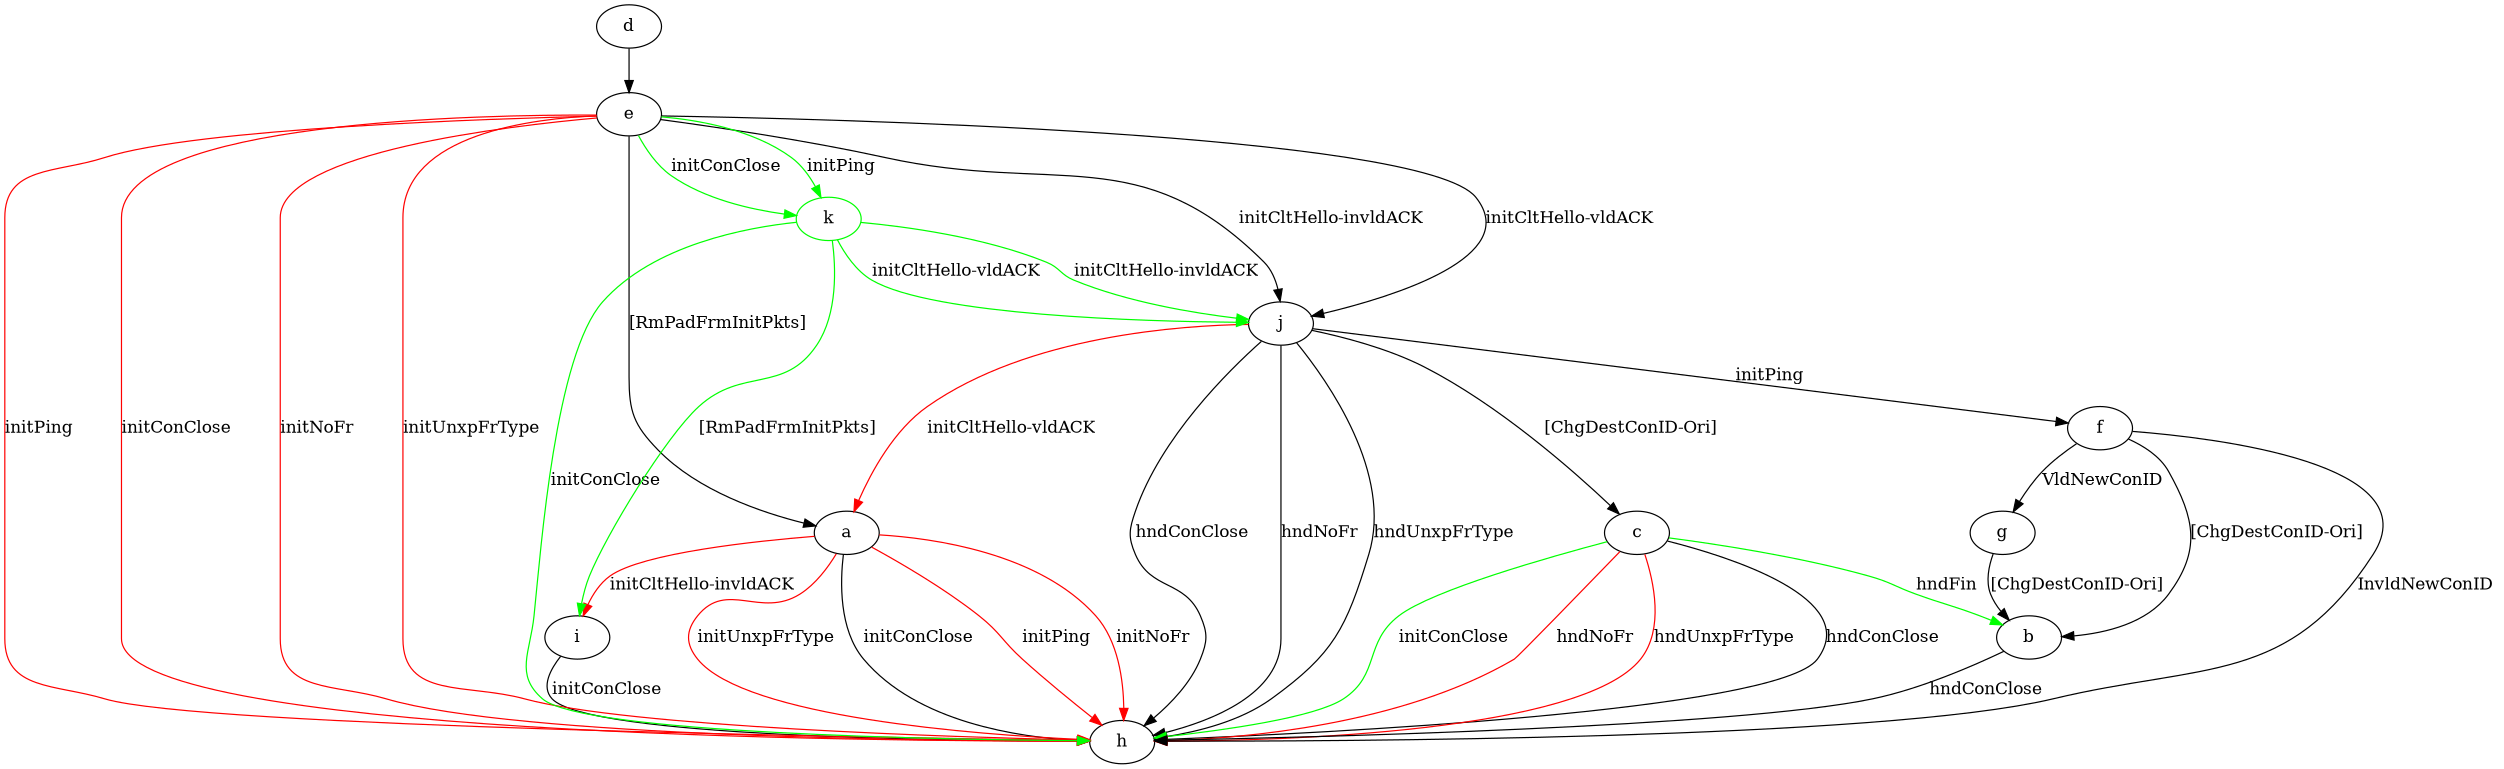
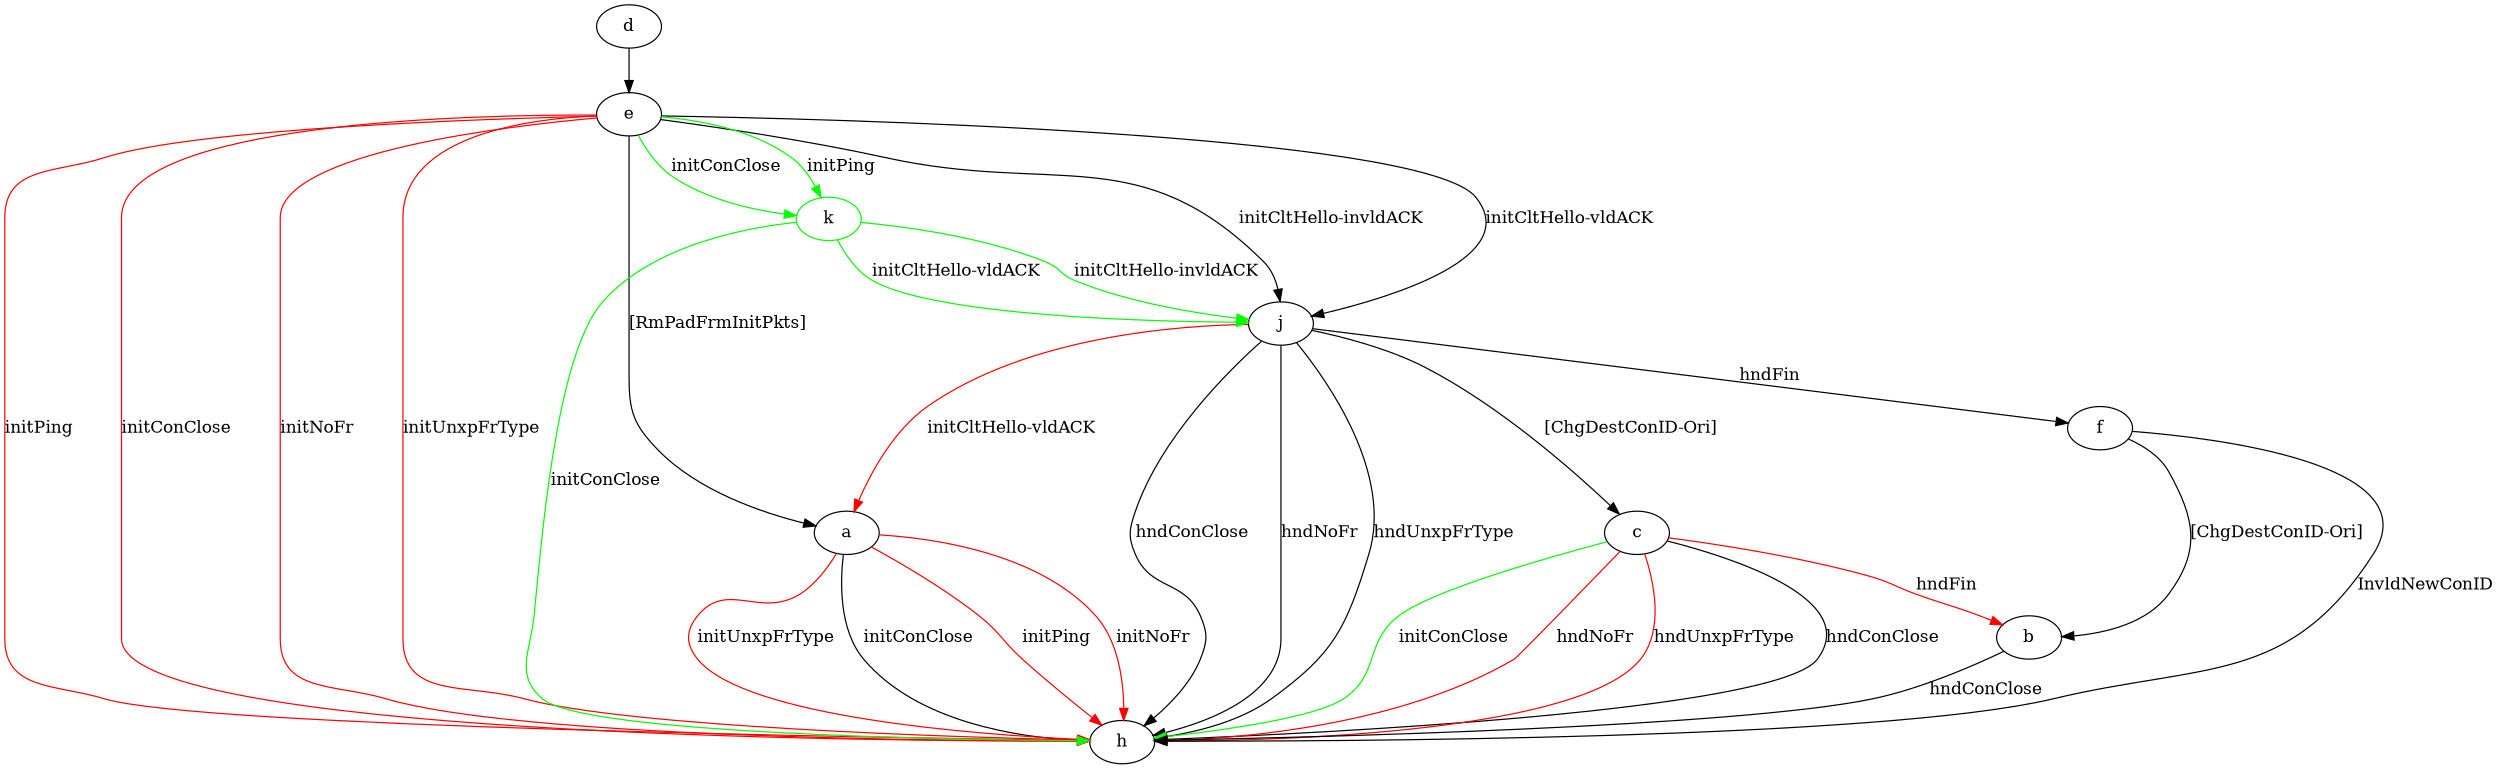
  digraph {
    a
    h
-   i
    j
    c
    f
    b
-   g
    d
    e
    k [color=green]
    a -> h [label="initConClose "]
    a -> h [color=red label="initPing "]
    a -> h [color=red label="initNoFr "]
    a -> h [color=red label="initUnxpFrType "]
-   a -> i [color=red label="initCltHello-invldACK "]
-   i -> h [label="initConClose "]
    j -> a [color=red label="initCltHello-vldACK "]
    j -> h [label="hndConClose "]
    j -> h [label="hndNoFr "]
    j -> h [label="hndUnxpFrType "]
    j -> c [label="[ChgDestConID-Ori] "]
-   j -> f [label="initPing "]
+   j -> f [label="hndFin "]
    c -> h [label="hndConClose "]
    c -> h [color=green label="initConClose "]
    c -> h [color=red label="hndNoFr "]
    c -> h [color=red label="hndUnxpFrType "]
-   c -> b [color=green label="hndFin "]
+   c -> b [color=red label="hndFin "]
    f -> h [label="InvldNewConID "]
    f -> b [label="[ChgDestConID-Ori] "]
-   f -> g [label="VldNewConID "]
    b -> h [label="hndConClose "]
-   g -> b [label="[ChgDestConID-Ori] "]
    d -> e
    e -> a [label="[RmPadFrmInitPkts] "]
    e -> h [color=red label="initPing "]
    e -> h [color=red label="initConClose "]
    e -> h [color=red label="initNoFr "]
    e -> h [color=red label="initUnxpFrType "]
    e -> j [label="initCltHello-vldACK "]
    e -> j [label="initCltHello-invldACK "]
    e -> k [color=green label="initPing "]
    e -> k [color=green label="initConClose "]
    k -> h [color=green label="initConClose "]
-   k -> i [color=green label="[RmPadFrmInitPkts] "]
    k -> j [color=green label="initCltHello-vldACK "]
    k -> j [color=green label="initCltHello-invldACK "]
  }
